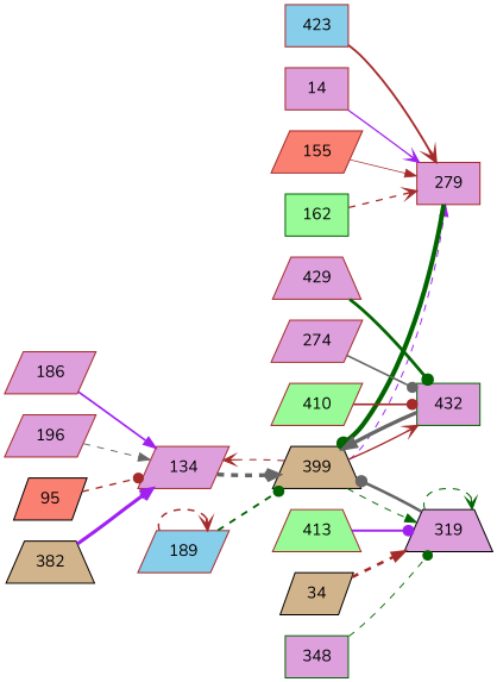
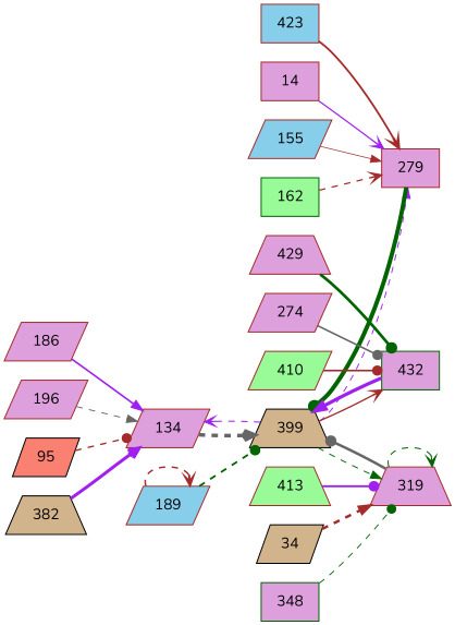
  digraph {
    fontname=Nunito
    rankdir=LR
    node [color=brown fillcolor=plum fontname=Nunito shape=parallelogram style=filled]
    edge [arrowhead=vee color=brown fontname=Nunito penwidth=0.94 style=dashed]
    n1 [label=134]
    n2 [color=black fillcolor=tan label=399 shape=trapezium]
    n3 [label=279 shape=box]
    n4 [color=darkgreen label=432 shape=box]
-   n5 [color=black label=319 shape=trapezium]
+   n5 [label=319 shape=trapezium]
    n6 [label=14 shape=box]
    n7 [label=274]
    n8 [fillcolor=palegreen label=410]
-   n9 [fillcolor=salmon label=155]
+   n9 [fillcolor=skyblue label=155]
    n10 [fillcolor=palegreen label=413 shape=trapezium]
    n11 [color=darkgreen fillcolor=palegreen label=162 shape=box]
    n12 [color=black fillcolor=tan label=34]
    n13 [fillcolor=skyblue label=423 shape=box]
    n14 [label=429 shape=trapezium]
    n15 [label=186]
    n16 [fillcolor=skyblue label=189]
    n17 [label=196]
    n18 [color=black fillcolor=salmon label=95]
    n19 [color=darkgreen label=348 shape=box]
    n20 [color=black fillcolor=tan label=382 shape=trapezium]
    n1 -> n2 [color=gray40 penwidth=3.45]
-   n2 -> n1 [penwidth=1.06]
+   n2 -> n1 [color=purple penwidth=1.06]
    n2 -> n3 [arrowhead=normal color=purple penwidth=0.93]
    n2 -> n4 [penwidth=1.33 style=bold]
    n2 -> n5 [arrowhead=normal color=darkgreen]
    n3 -> n2 [arrowhead=dot color=darkgreen penwidth=4.00 style=solid]
-   n4 -> n2 [arrowhead=normal color=gray40 penwidth=3.23 style=solid]
+   n4 -> n2 [arrowhead=normal color=purple penwidth=3.23 style=solid]
    n5 -> n2 [arrowhead=dot color=gray40 penwidth=2.50 style=bold]
    n5 -> n5 [color=darkgreen penwidth=1.03]
    n6 -> n3 [color=purple penwidth=1.22 style=bold]
    n7 -> n4 [arrowhead=dot color=gray40 penwidth=1.59 style=solid]
    n8 -> n4 [arrowhead=dot penwidth=1.63 style=solid]
    n9 -> n3 [arrowhead=normal penwidth=0.71 style=solid]
    n10 -> n5 [arrowhead=dot color=purple penwidth=1.90 style=bold]
    n11 -> n3 [penwidth=1.24]
    n12 -> n5 [arrowhead=normal penwidth=2.49]
    n13 -> n3 [penwidth=1.81 style=solid]
    n14 -> n4 [arrowhead=dot color=darkgreen penwidth=2.69 style=bold]
    n15 -> n1 [arrowhead=normal color=purple penwidth=1.64 style=solid]
    n16 -> n2 [arrowhead=dot color=darkgreen penwidth=1.81]
    n16 -> n16 [penwidth=1.45]
    n17 -> n1 [arrowhead=normal color=gray40]
    n18 -> n1 [arrowhead=dot penwidth=1.35]
    n19 -> n5 [arrowhead=dot color=darkgreen penwidth=0.89]
    n20 -> n1 [color=purple penwidth=3.00 style=solid]
  }
